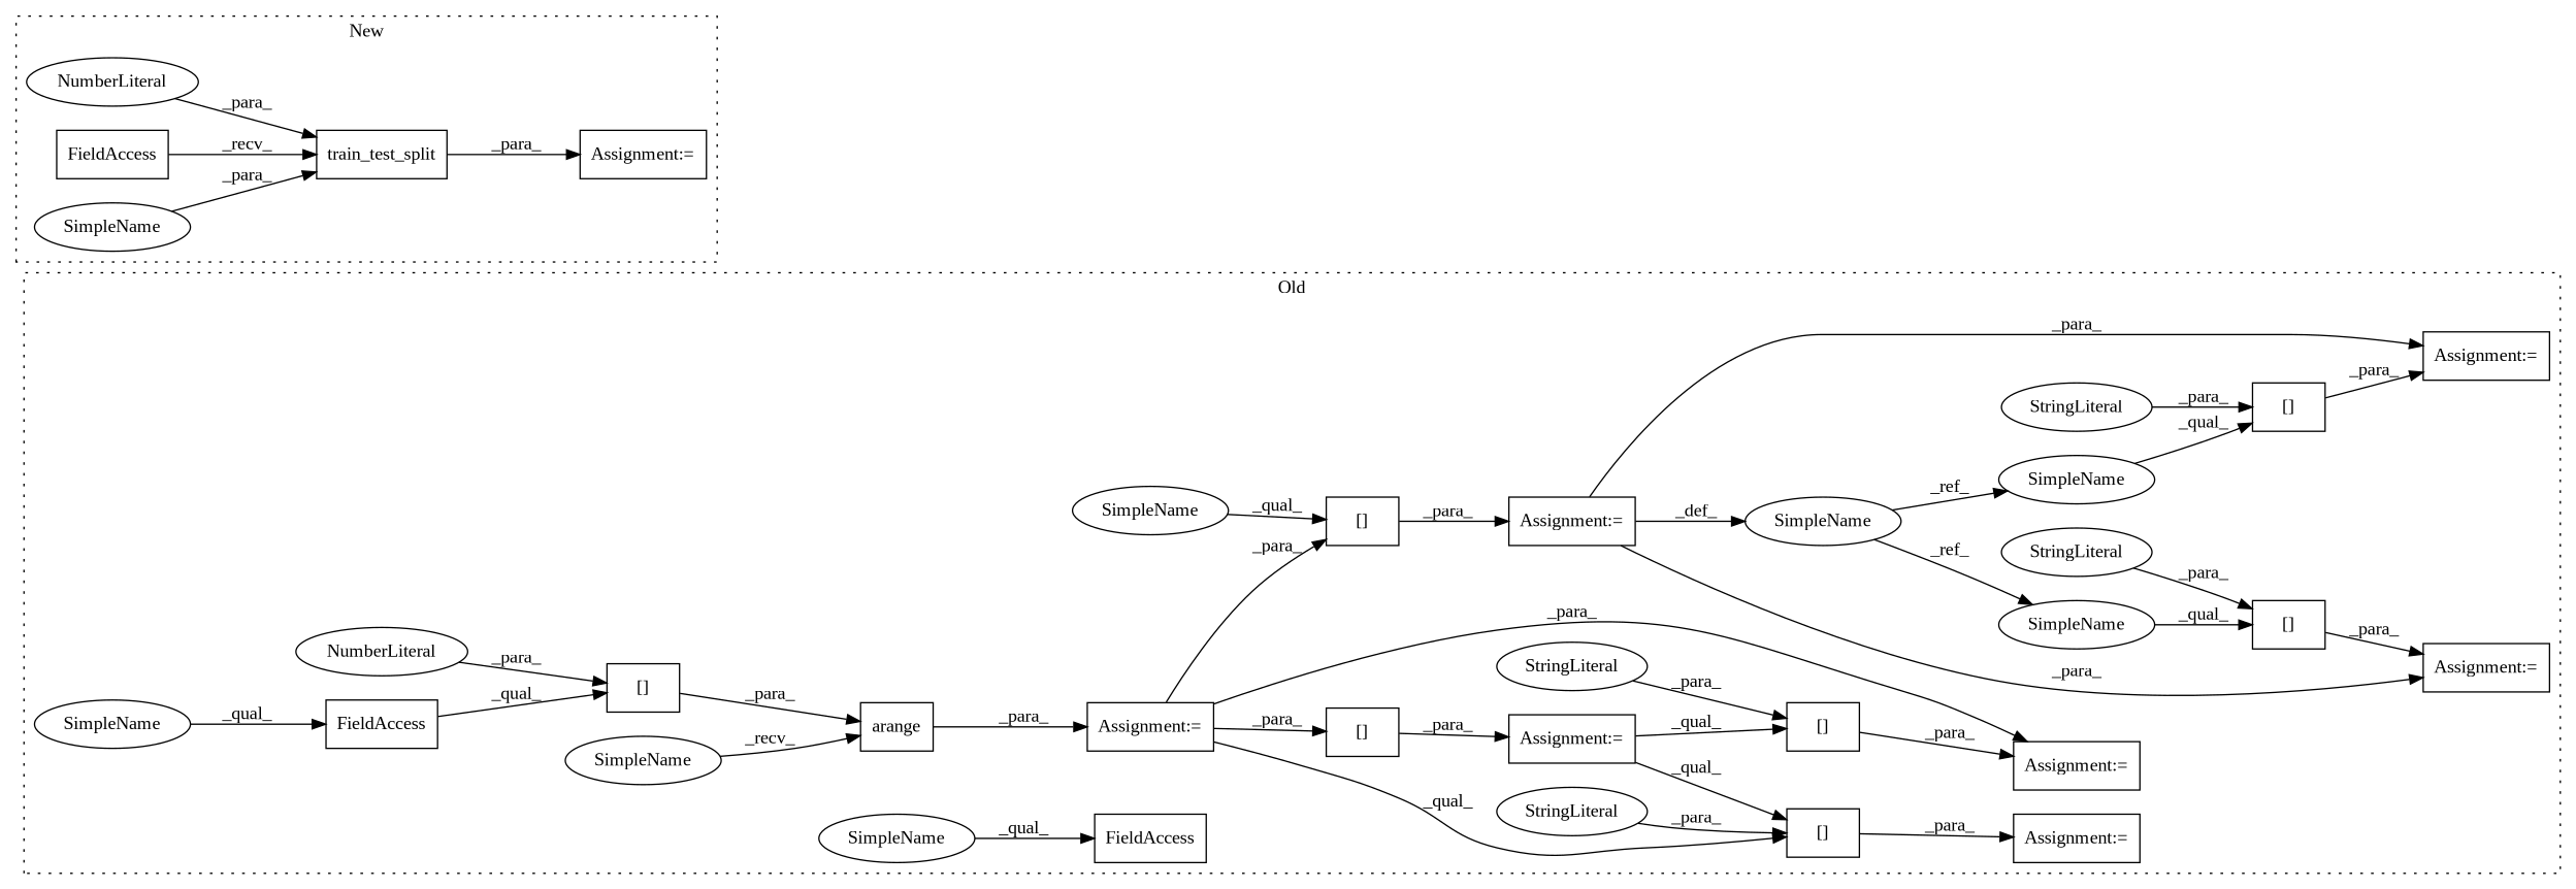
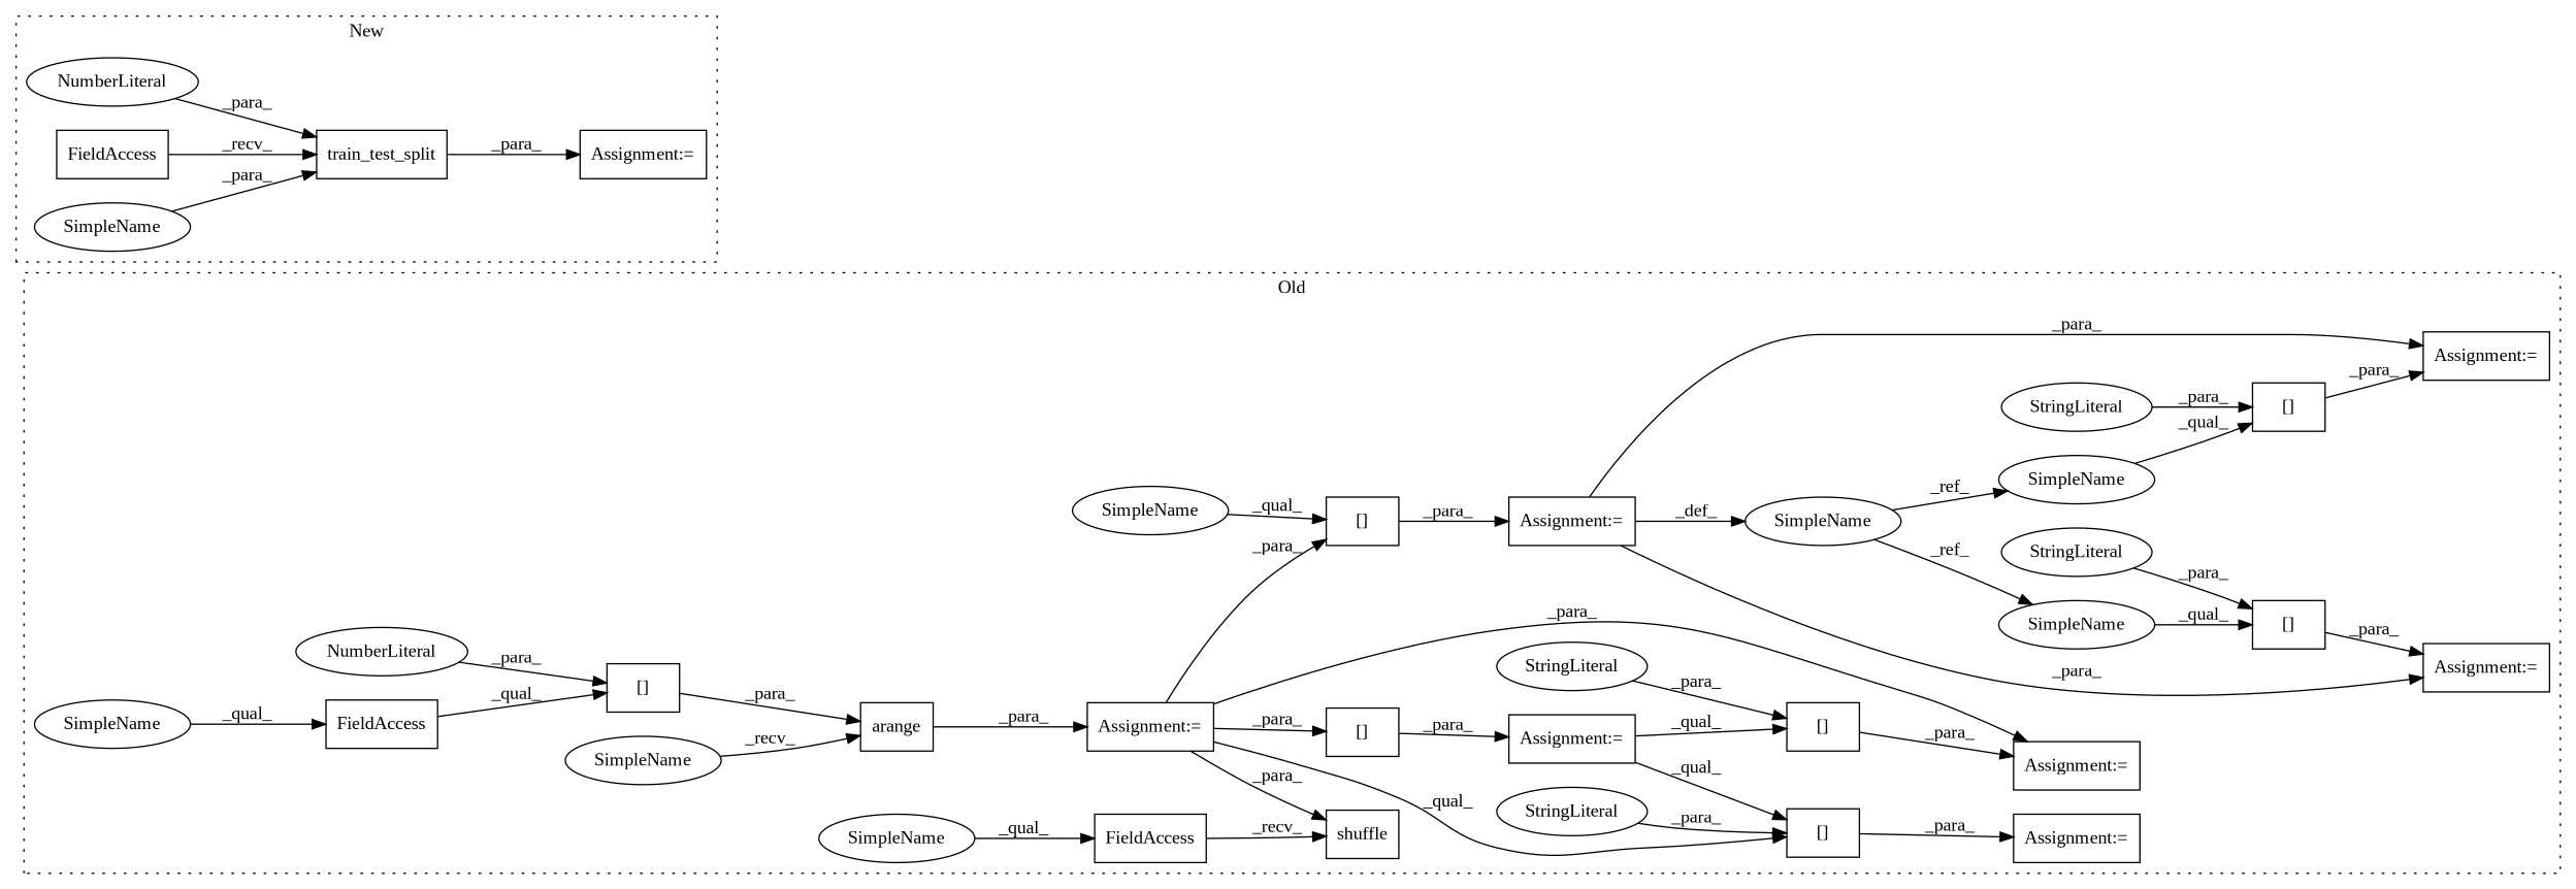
  digraph {
    rankdir=LR
    fontname="Liberation Serif"
    node [a=7 l=1 s=483 shape=box fontname="Liberation Serif"]
    edge [fontname="Liberation Serif"]
    n1 [a=32 l="7,1" label=arange s="459,476"]
    n2 [label="Assignment:=" s=452]
    n3 [a=2 l="2,1" label="[]" s="635,657"]
    n4 [a=22 l=12 label=FieldAccess]
    n5 [a=2 l="8,1" label="[]" s="466,475"]
    n6 [a=34 label=NumberLiteral s=474 shape=ellipse]
    n7 [a=2 l="2,1" label="[]" s="671,693"]
    n8 [a=42 label=SimpleName s=518 shape=ellipse]
    n9 [a=2 l="2,1" label="[]" s="562,584"]
    n10 [a=22 l=7 label=FieldAccess s=466]
    n11 [a=2 l="2,1" label="[]" s="520,529"]
+   n12 [a=32 l="8,1" label=shuffle s="496,511"]
    n13 [a=2 l="2,1" label="[]" s="538,547"]
    n14 [label="Assignment:=" s=537]
    n15 [a=2 l="2,1" label="[]" s="599,621"]
    n16 [a=45 l=20 label=StringLiteral s=601 shape=ellipse]
    n17 [label="Assignment:=" s=670]
    n18 [a=45 l=20 label=StringLiteral s=673 shape=ellipse]
    n19 [label="Assignment:=" s=634]
    n20 [label="Assignment:=" s=598]
    n21 [label="Assignment:=" s=561]
    n22 [a=45 l=20 label=StringLiteral s=564 shape=ellipse]
    n23 [a=45 l=20 label=StringLiteral s=637 shape=ellipse]
    n24 [label="Assignment:=" s=519]
    n25 [a=42 label=SimpleName s=466 shape=ellipse]
    n26 [a=42 label=SimpleName s=520 shape=ellipse]
    n27 [a=42 label=SimpleName s=635 shape=ellipse]
    n28 [a=42 label=SimpleName s=562 shape=ellipse]
    n29 [a=42 l=5 label=SimpleName s=453 shape=ellipse]
    n30 [a=42 l=5 label=SimpleName shape=ellipse]
    n31 [a=32 l="17,1" label=train_test_split s="584,606"]
    n32 [a=34 label=NumberLiteral s=605 shape=ellipse]
    n33 [l=2 label="Assignment:=" s=557]
    n34 [a=22 l=24 label=FieldAccess s=559]
    n35 [a=42 label=SimpleName s=601 shape=ellipse]
    subgraph cluster_1 {
      label=Old
      style=dotted
      n1
      n2
      n3
      n4
      n5
      n6
      n7
      n8
      n9
      n10
      n11
+     n12
      n13
      n14
      n15
      n16
      n17
      n18
      n19
      n20
      n21
      n22
      n23
      n24
      n25
      n26
      n27
      n28
      n29
      n30
    }
    subgraph cluster_2 {
      label=New
      style=dotted
      n31
      n32
      n33
      n34
      n35
    }
    n1 -> n2 [label=_para_]
    n2 -> n11 [label=_para_]
+   n2 -> n12 [label=_para_]
    n2 -> n13 [label=_para_]
    n2 -> n15 [label=_qual_]
    n2 -> n17 [label=_para_]
    n3 -> n19 [label=_para_]
+   n4 -> n12 [label=_recv_]
    n5 -> n1 [label=_para_]
    n6 -> n5 [label=_para_]
    n7 -> n17 [label=_para_]
    n8 -> n27 [label=_ref_]
    n8 -> n28 [label=_ref_]
    n9 -> n21 [label=_para_]
    n10 -> n5 [label=_qual_]
    n11 -> n24 [label=_para_]
    n13 -> n14 [label=_para_]
    n14 -> n7 [label=_qual_]
    n14 -> n15 [label=_qual_]
    n15 -> n20 [label=_para_]
    n16 -> n15 [label=_para_]
    n18 -> n7 [label=_para_]
    n22 -> n9 [label=_para_]
    n23 -> n3 [label=_para_]
    n24 -> n8 [label=_def_]
    n24 -> n19 [label=_para_]
    n24 -> n21 [label=_para_]
    n25 -> n10 [label=_qual_]
    n26 -> n11 [label=_qual_]
    n27 -> n3 [label=_qual_]
    n28 -> n9 [label=_qual_]
    n29 -> n1 [label=_recv_]
    n30 -> n4 [label=_qual_]
    n31 -> n33 [label=_para_]
    n32 -> n31 [label=_para_]
    n34 -> n31 [label=_recv_]
    n35 -> n31 [label=_para_]
  }
